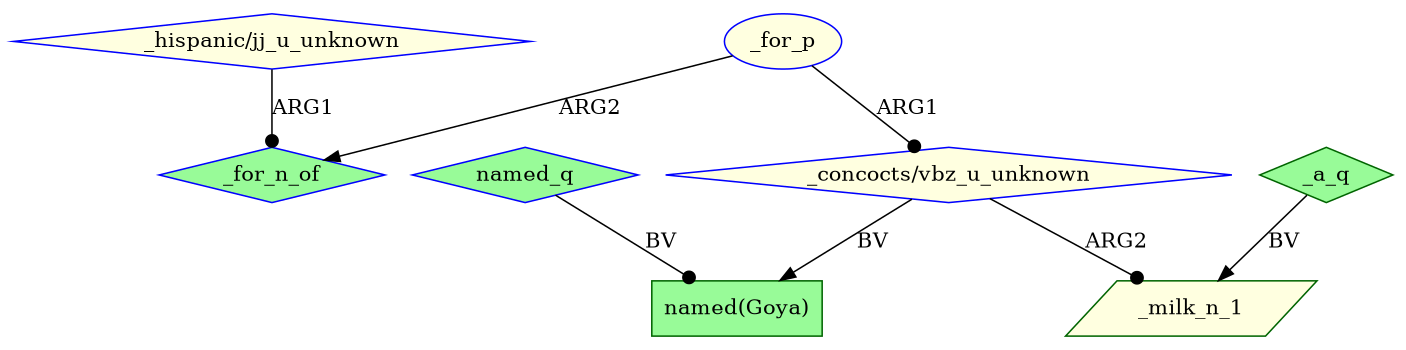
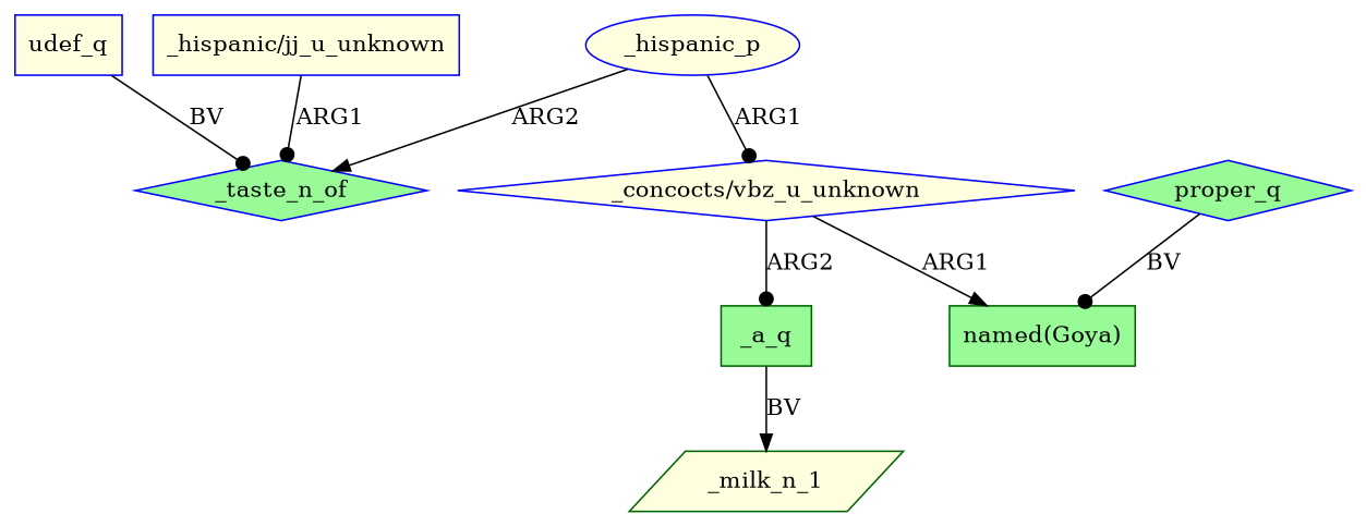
  digraph {
    node [color=blue fillcolor=lightyellow shape=diamond style=filled]
    edge [arrowhead=dot]
-   _taste_n_of [fillcolor=palegreen label=_for_n_of]
-   "_hispanic/jj_u_unknown"
+   udef_q [shape=box]
+   _taste_n_of [fillcolor=palegreen]
+   "_hispanic/jj_u_unknown" [shape=box]
    "named(Goya)" [color=darkgreen fillcolor=palegreen shape=box]
-   proper_q [fillcolor=palegreen label=named_q]
+   proper_q [fillcolor=palegreen]
    "_concocts/vbz_u_unknown"
    _milk_n_1 [color=darkgreen shape=parallelogram]
-   _a_q [color=darkgreen fillcolor=palegreen]
-   _for_p [shape=ellipse]
+   _a_q [color=darkgreen fillcolor=palegreen shape=box]
+   _for_p [shape=ellipse label=_hispanic_p]
+   udef_q -> _taste_n_of [label=BV]
    "_hispanic/jj_u_unknown" -> _taste_n_of [label=ARG1]
    proper_q -> "named(Goya)" [label=BV]
-   "_concocts/vbz_u_unknown" -> "named(Goya)" [arrowhead=normal label=BV]
-   "_concocts/vbz_u_unknown" -> _milk_n_1 [label=ARG2]
+   "_concocts/vbz_u_unknown" -> "named(Goya)" [arrowhead=normal label=ARG1]
+   "_concocts/vbz_u_unknown" -> _a_q [label=ARG2]
    _a_q -> _milk_n_1 [arrowhead=normal label=BV]
    _for_p -> _taste_n_of [arrowhead=normal label=ARG2]
    _for_p -> "_concocts/vbz_u_unknown" [label=ARG1]
  }
